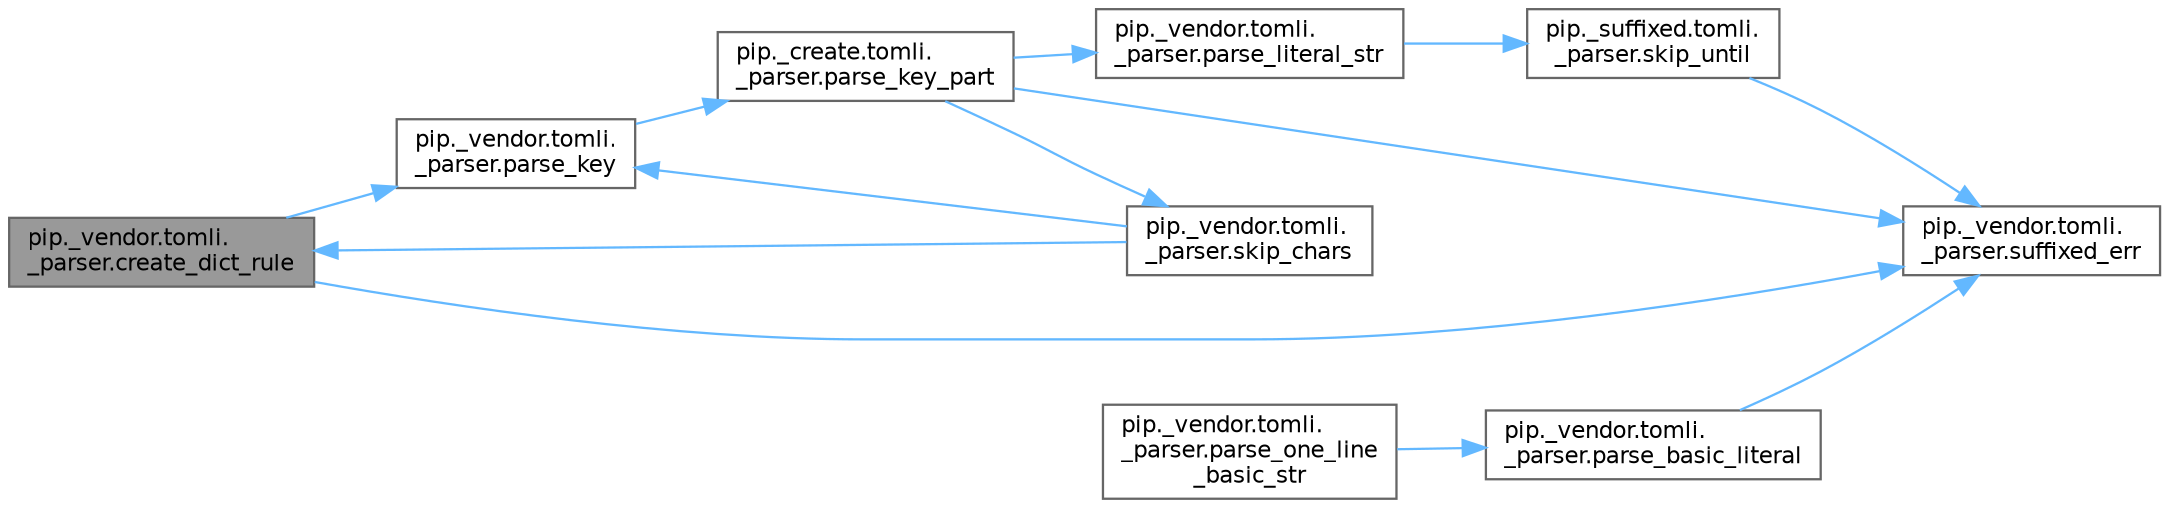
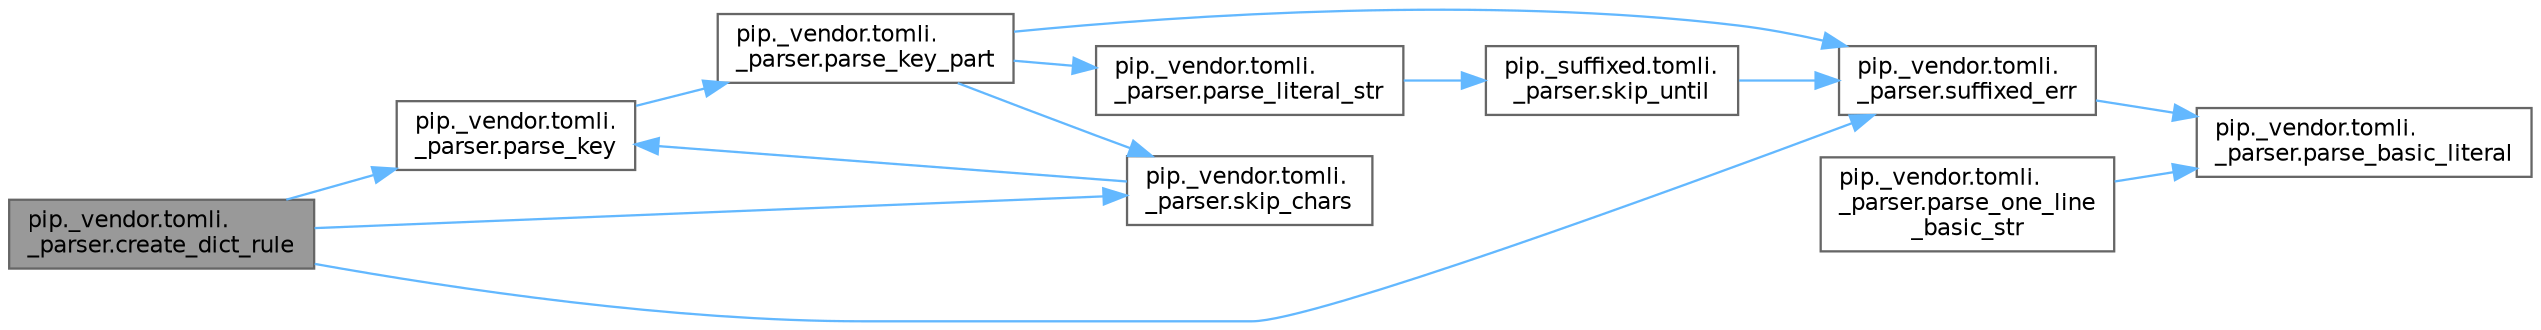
  digraph {
    rankdir=LR
    node [color=grey40 fillcolor=white fontname=Helvetica fontsize=10 shape=box style=filled]
    edge [color=steelblue1 fontname=Helvetica fontsize=10 labelfontname=Helvetica labelfontsize=10 style=solid]
    n1 [color=gray40 fillcolor=grey60 fontcolor=black height=0.2 label="pip._vendor.tomli.\l_parser.create_dict_rule" width=0.4]
    n2 [height=0.2 label="pip._vendor.tomli.\l_parser.parse_key" width=0.4]
    n3 [height=0.2 label="pip._vendor.tomli.\l_parser.suffixed_err" width=0.4]
    n4 [height=0.2 label="pip._vendor.tomli.\l_parser.skip_chars" width=0.4]
-   n5 [height=0.2 label="pip._create.tomli.\l_parser.parse_key_part" width=0.4]
+   n5 [height=0.2 label="pip._vendor.tomli.\l_parser.parse_key_part" width=0.4]
    n6 [height=0.2 label="pip._vendor.tomli.\l_parser.parse_literal_str" width=0.4]
    n7 [height=0.2 label="pip._suffixed.tomli.\l_parser.skip_until" width=0.4]
    n8 [height=0.2 label="pip._vendor.tomli.\l_parser.parse_one_line\l_basic_str" width=0.4]
    n9 [height=0.2 label="pip._vendor.tomli.\l_parser.parse_basic_literal" width=0.4]
    n1 -> n2
    n1 -> n3
-   n4 -> n1
+   n1 -> n4
    n2 -> n5
    n4 -> n2
    n5 -> n3
    n5 -> n4
    n5 -> n6
    n6 -> n7
    n7 -> n3
    n8 -> n9
-   n9 -> n3
+   n3 -> n9
  }
